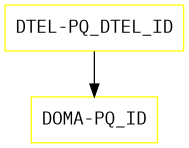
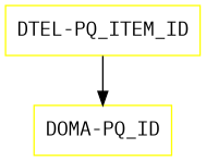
  digraph {
    fontname="IBM Plex Mono"
    node [color=yellow shape=box fontname="IBM Plex Mono"]
-   "DTEL-PQ_ITEM_ID" [label="DTEL-PQ_DTEL_ID"]
+   "DTEL-PQ_ITEM_ID"
    "DOMA-PQ_ID"
    "DTEL-PQ_ITEM_ID" -> "DOMA-PQ_ID" [fontname="IBM Plex Mono"]
  }
